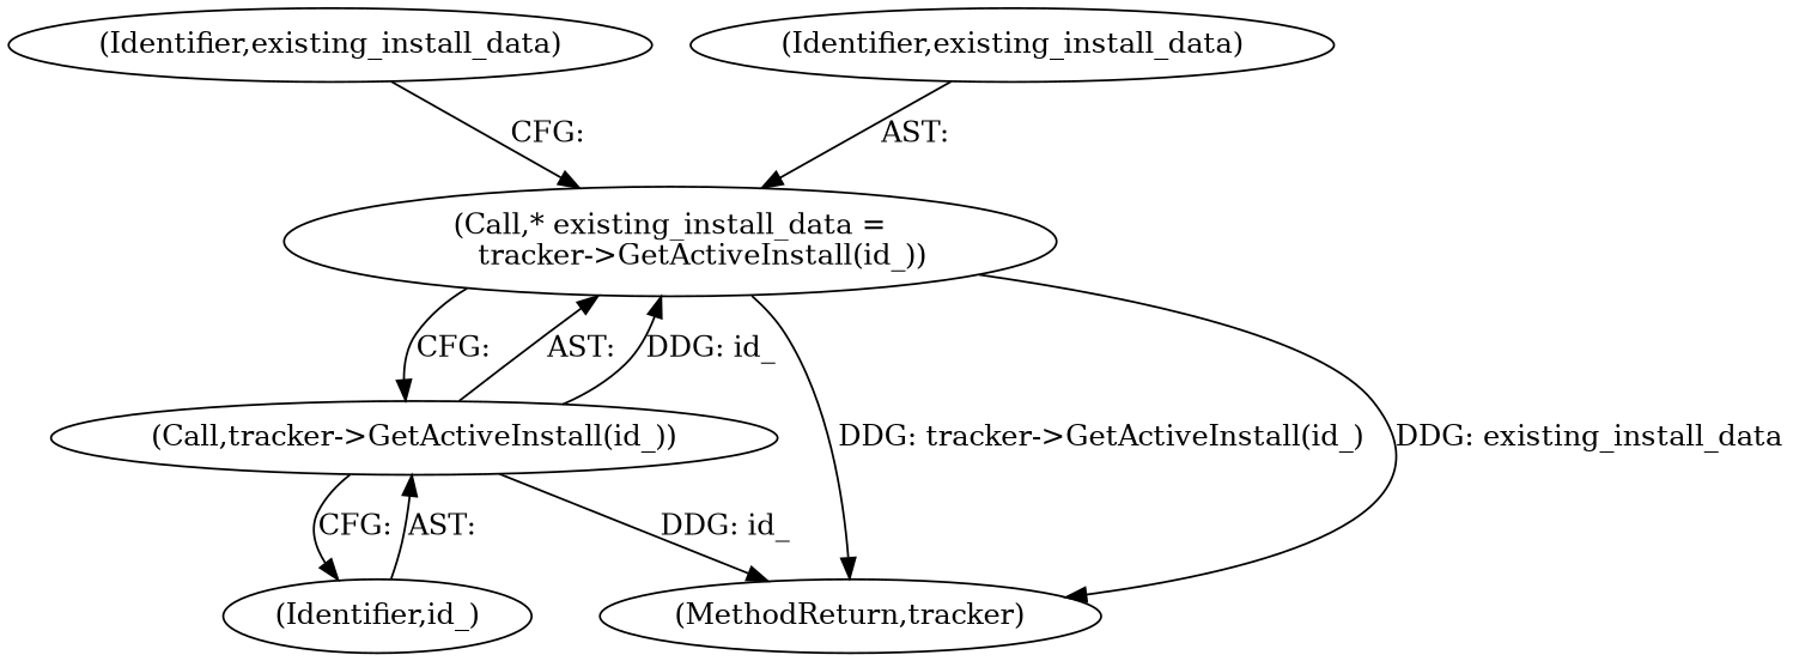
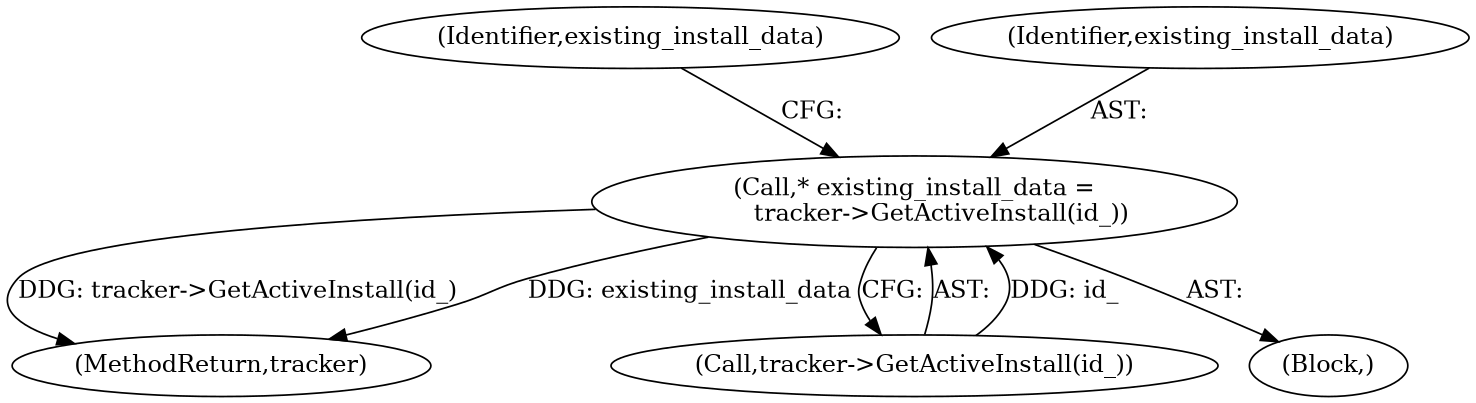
  digraph {
    n1 [label="(Call,* existing_install_data =\n       tracker->GetActiveInstall(id_))"]
    n2 [label="(Call,tracker->GetActiveInstall(id_))"]
    n3 [label="(MethodReturn,tracker)"]
-   n5 [label="(Identifier,id_)"]
+   n4 [label="(Block,)"]
    n6 [label="(Identifier,existing_install_data)"]
    n7 [label="(Identifier,existing_install_data)"]
    n1 -> n2 [label="CFG: "]
    n1 -> n3 [label="DDG: tracker->GetActiveInstall(id_)"]
    n1 -> n3 [label="DDG: existing_install_data"]
+   n1 -> n4 [label="AST: "]
    n2 -> n1 [label="AST: "]
    n2 -> n1 [label="DDG: id_"]
-   n2 -> n3 [label="DDG: id_"]
-   n2 -> n5 [label="CFG: "]
-   n5 -> n2 [label="AST: "]
    n6 -> n1 [label="CFG: "]
    n7 -> n1 [label="AST: "]
  }
